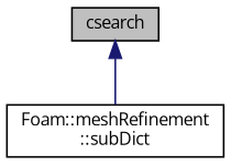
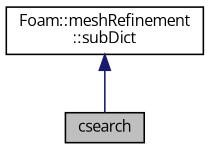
  digraph {
    rankdir=TB
    fontname="Open Sans"
    node [color=black fontname="Open Sans" fontsize=10 shape=record]
    n1 [fillcolor=grey75 fontcolor=black height=0.2 label=csearch style=filled width=0.4]
    n2 [height=0.2 label="Foam::meshRefinement\l::subDict" width=0.4]
-   n1 -> n2 [color=midnightblue dir=back fontname="Open Sans" fontsize=10 labelfontname=Helvetica labelfontsize=10 style=solid]
+   n2 -> n1 [color=midnightblue dir=back fontname="Open Sans" fontsize=10 labelfontname=Helvetica labelfontsize=10 style=solid]
  }
